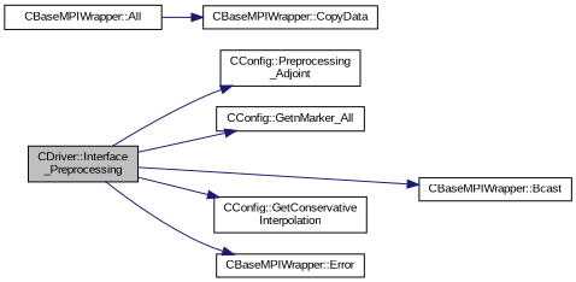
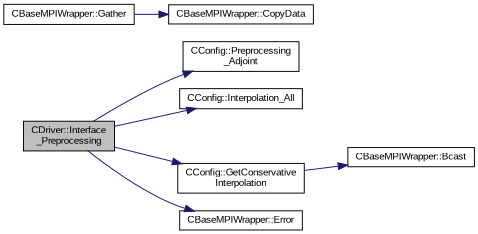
  digraph {
    fontname="Liberation Sans"
    rankdir=LR
    node [color=black fillcolor=white fontname="Liberation Sans" fontsize=10 shape=record style=filled]
    edge [color=midnightblue fontname="Liberation Sans" fontsize=10 labelfontname=Helvetica labelfontsize=10 style=solid]
    n1 [fillcolor=grey75 fontcolor=black height=0.2 label="CDriver::Interface\l_Preprocessing" width=0.4]
    n2 [height=0.2 label="CConfig::Preprocessing\l_Adjoint" width=0.4]
-   n3 [height=0.2 label="CConfig::GetnMarker_All" width=0.4]
+   n3 [height=0.2 label="CConfig::Interpolation_All" width=0.4]
    n4 [height=0.2 label="CBaseMPIWrapper::Bcast" width=0.4]
    n5 [height=0.2 label="CConfig::GetConservative\lInterpolation" width=0.4]
    n6 [height=0.2 label="CBaseMPIWrapper::Error" width=0.4]
-   n7 [height=0.2 label="CBaseMPIWrapper::All" width=0.4]
+   n7 [height=0.2 label="CBaseMPIWrapper::Gather" width=0.4]
    n8 [height=0.2 label="CBaseMPIWrapper::CopyData" width=0.4]
    n1 -> n2
    n1 -> n3
-   n1 -> n4
+   n5 -> n4
    n1 -> n5
    n1 -> n6
    n7 -> n8
  }
